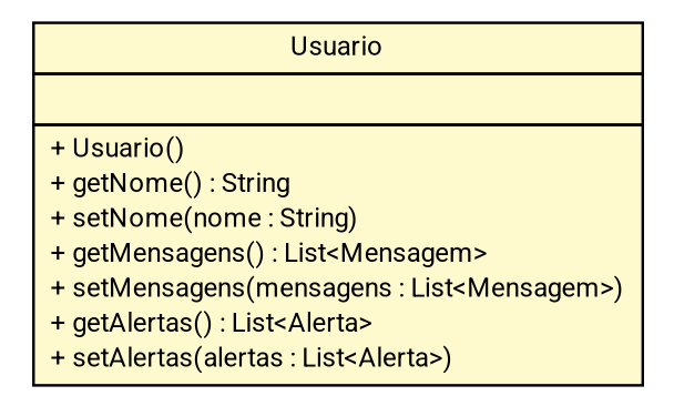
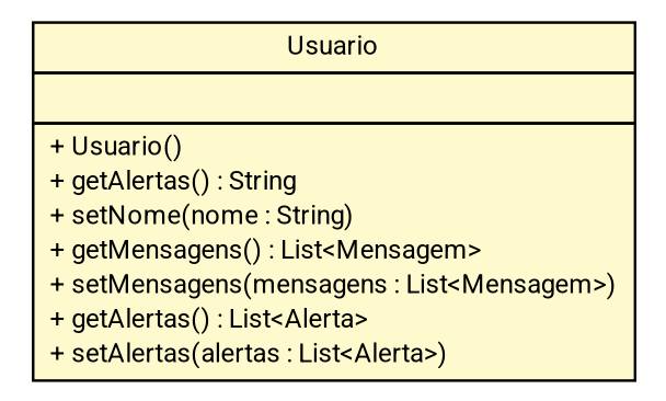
  digraph {
    nodesep=0.25
    ranksep=0.5
    fontname=Roboto
-   n1 [fontcolor=black fontname=Roboto fontsize=10.0 label=<<table title="br.gov.to.sefaz.seg.domain.Usuario" border="0" cellborder="1" cellspacing="0" cellpadding="2" port="p" bgcolor="lemonChiffon" href="./Usuario.html"> 		<tr><td><table border="0" cellspacing="0" cellpadding="1"> <tr><td align="center" balign="center"> Usuario </td></tr> 		</table></td></tr> 		<tr><td><table border="0" cellspacing="0" cellpadding="1"> <tr><td align="left" balign="left">  </td></tr> 		</table></td></tr> 		<tr><td><table border="0" cellspacing="0" cellpadding="1"> <tr><td align="left" balign="left"> + Usuario() </td></tr> <tr><td align="left" balign="left"> + getNome() : String </td></tr> <tr><td align="left" balign="left"> + setNome(nome : String) </td></tr> <tr><td align="left" balign="left"> + getMensagens() : List&lt;Mensagem&gt; </td></tr> <tr><td align="left" balign="left"> + setMensagens(mensagens : List&lt;Mensagem&gt;) </td></tr> <tr><td align="left" balign="left"> + getAlertas() : List&lt;Alerta&gt; </td></tr> <tr><td align="left" balign="left"> + setAlertas(alertas : List&lt;Alerta&gt;) </td></tr> 		</table></td></tr> 		</table>> shape=plaintext]
+   n1 [fontcolor=black fontname=Roboto fontsize=10.0 label=<<table title="br.gov.to.sefaz.seg.domain.Usuario" border="0" cellborder="1" cellspacing="0" cellpadding="2" port="p" bgcolor="lemonChiffon" href="./Usuario.html"> 		<tr><td><table border="0" cellspacing="0" cellpadding="1"> <tr><td align="center" balign="center"> Usuario </td></tr> 		</table></td></tr> 		<tr><td><table border="0" cellspacing="0" cellpadding="1"> <tr><td align="left" balign="left">  </td></tr> 		</table></td></tr> 		<tr><td><table border="0" cellspacing="0" cellpadding="1"> <tr><td align="left" balign="left"> + Usuario() </td></tr> <tr><td align="left" balign="left"> + getAlertas() : String </td></tr> <tr><td align="left" balign="left"> + setNome(nome : String) </td></tr> <tr><td align="left" balign="left"> + getMensagens() : List&lt;Mensagem&gt; </td></tr> <tr><td align="left" balign="left"> + setMensagens(mensagens : List&lt;Mensagem&gt;) </td></tr> <tr><td align="left" balign="left"> + getAlertas() : List&lt;Alerta&gt; </td></tr> <tr><td align="left" balign="left"> + setAlertas(alertas : List&lt;Alerta&gt;) </td></tr> 		</table></td></tr> 		</table>> shape=plaintext]
  }
